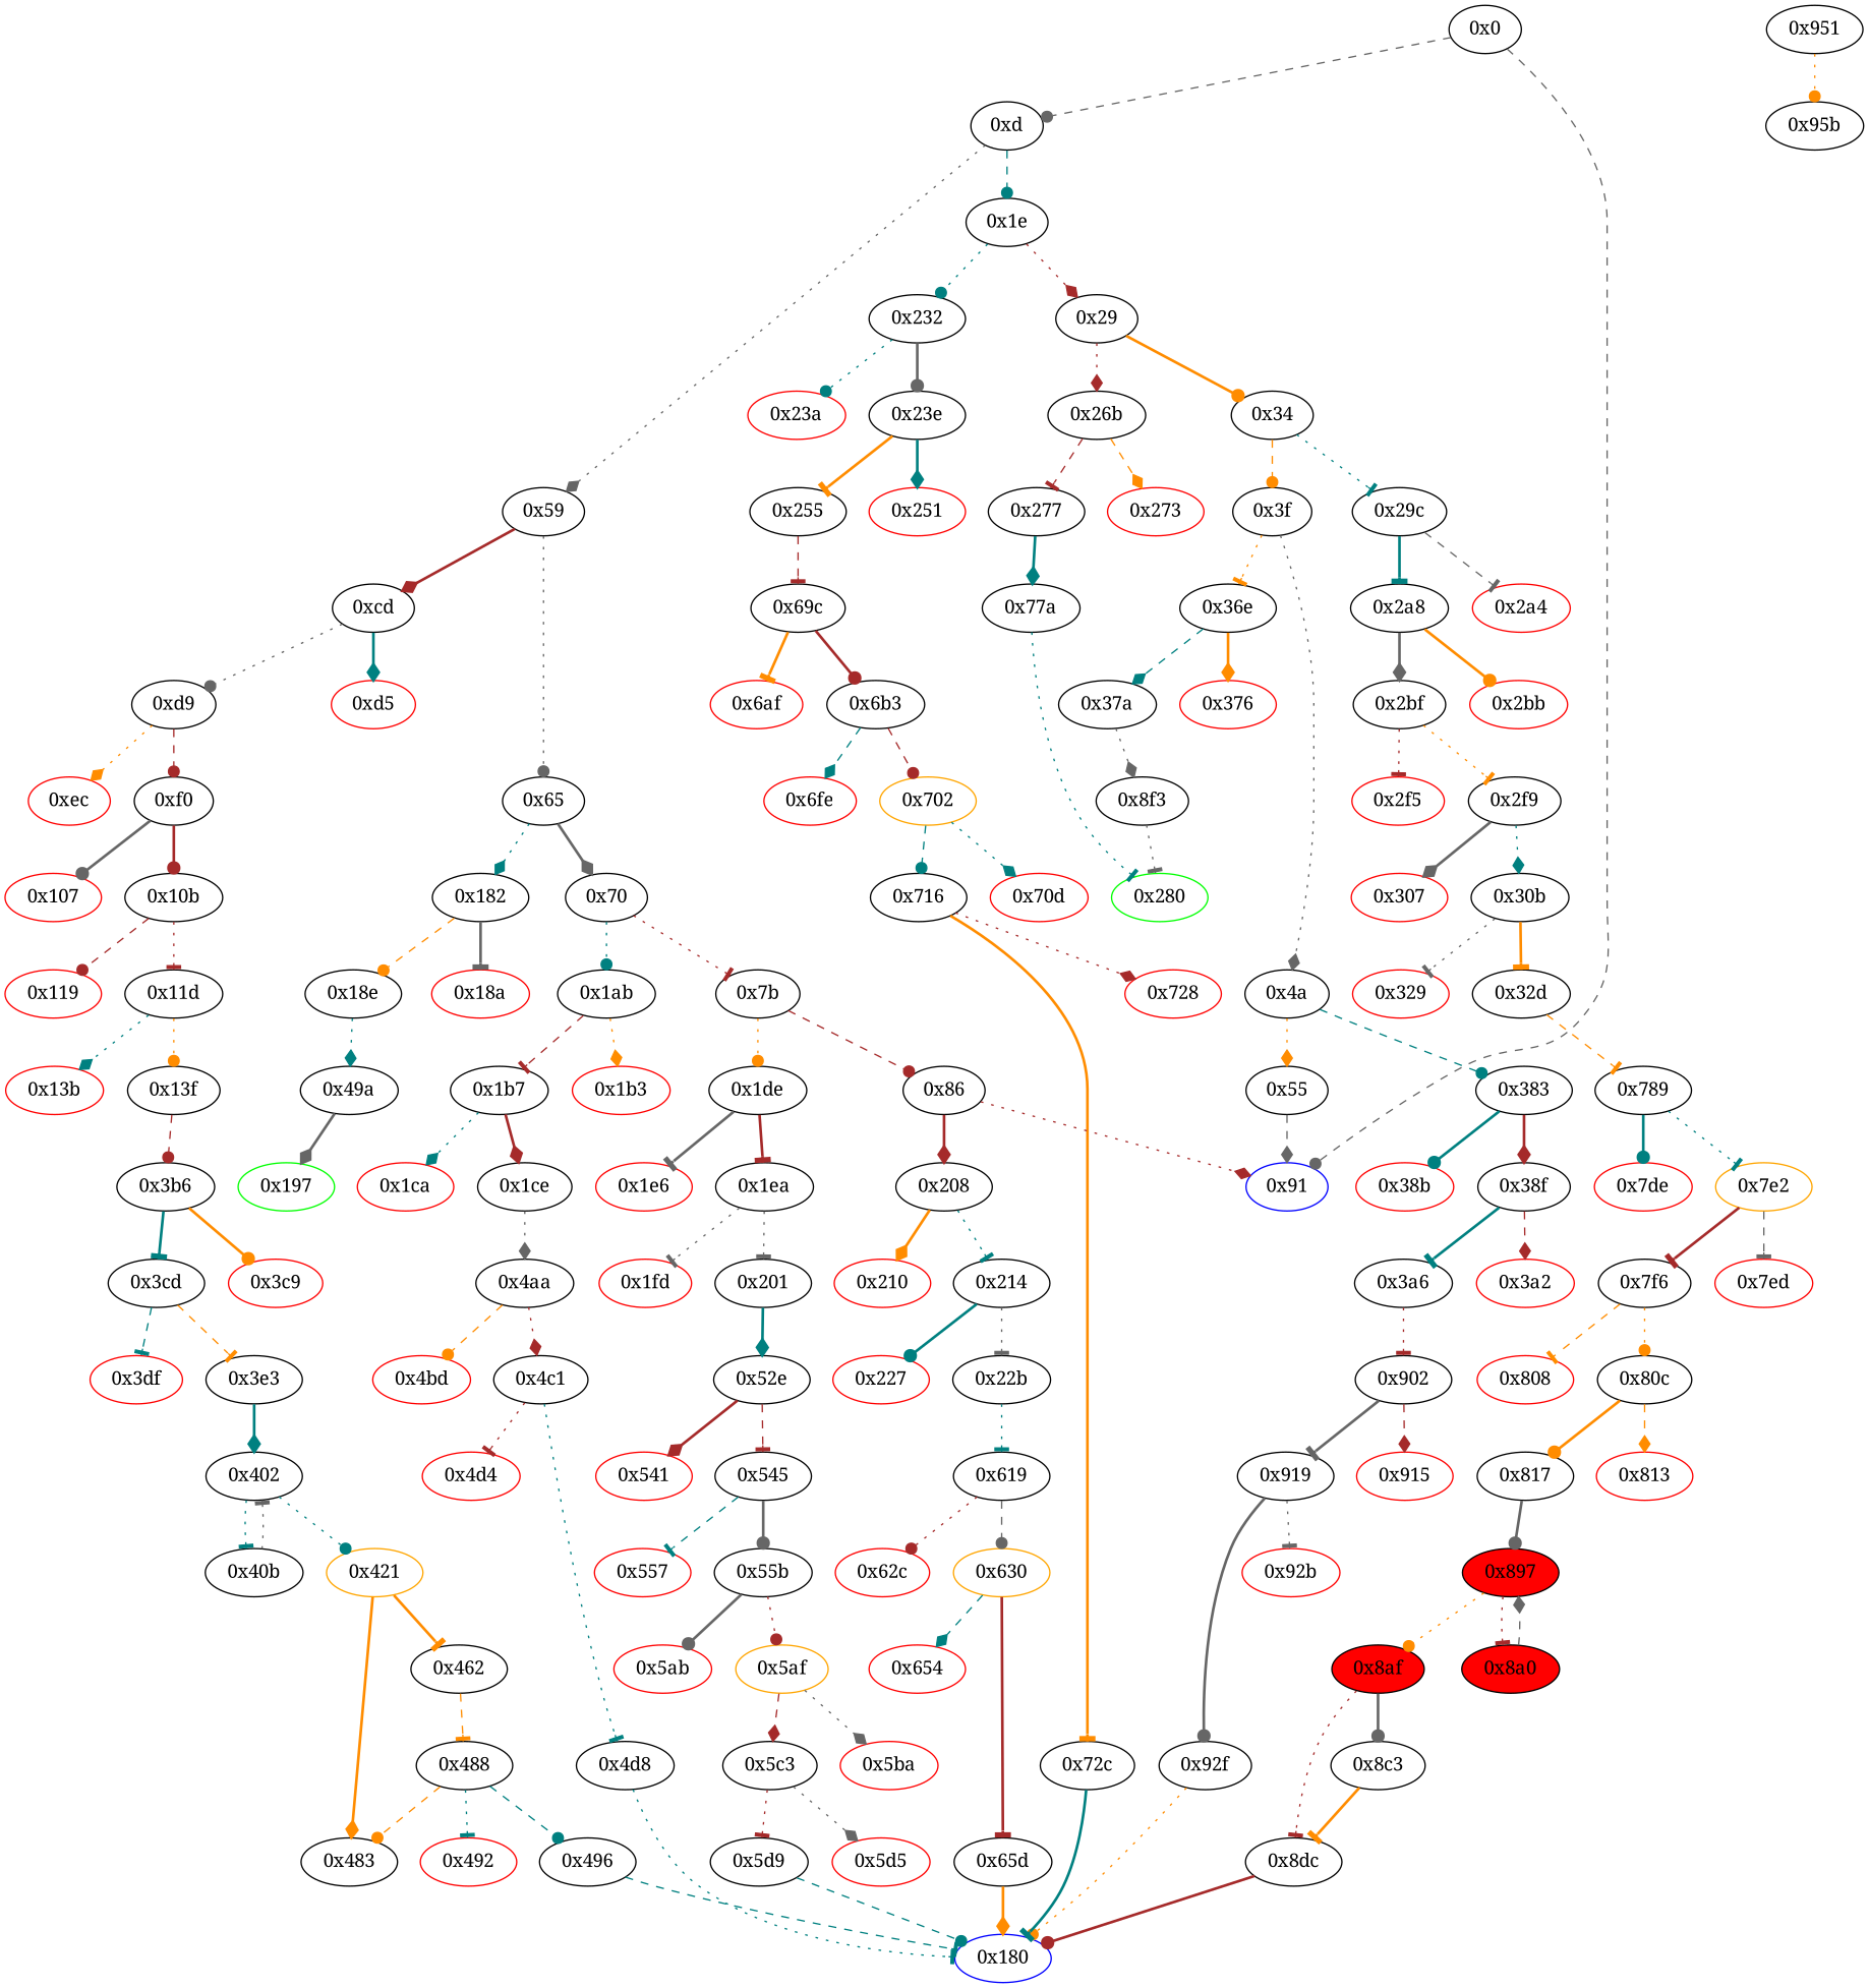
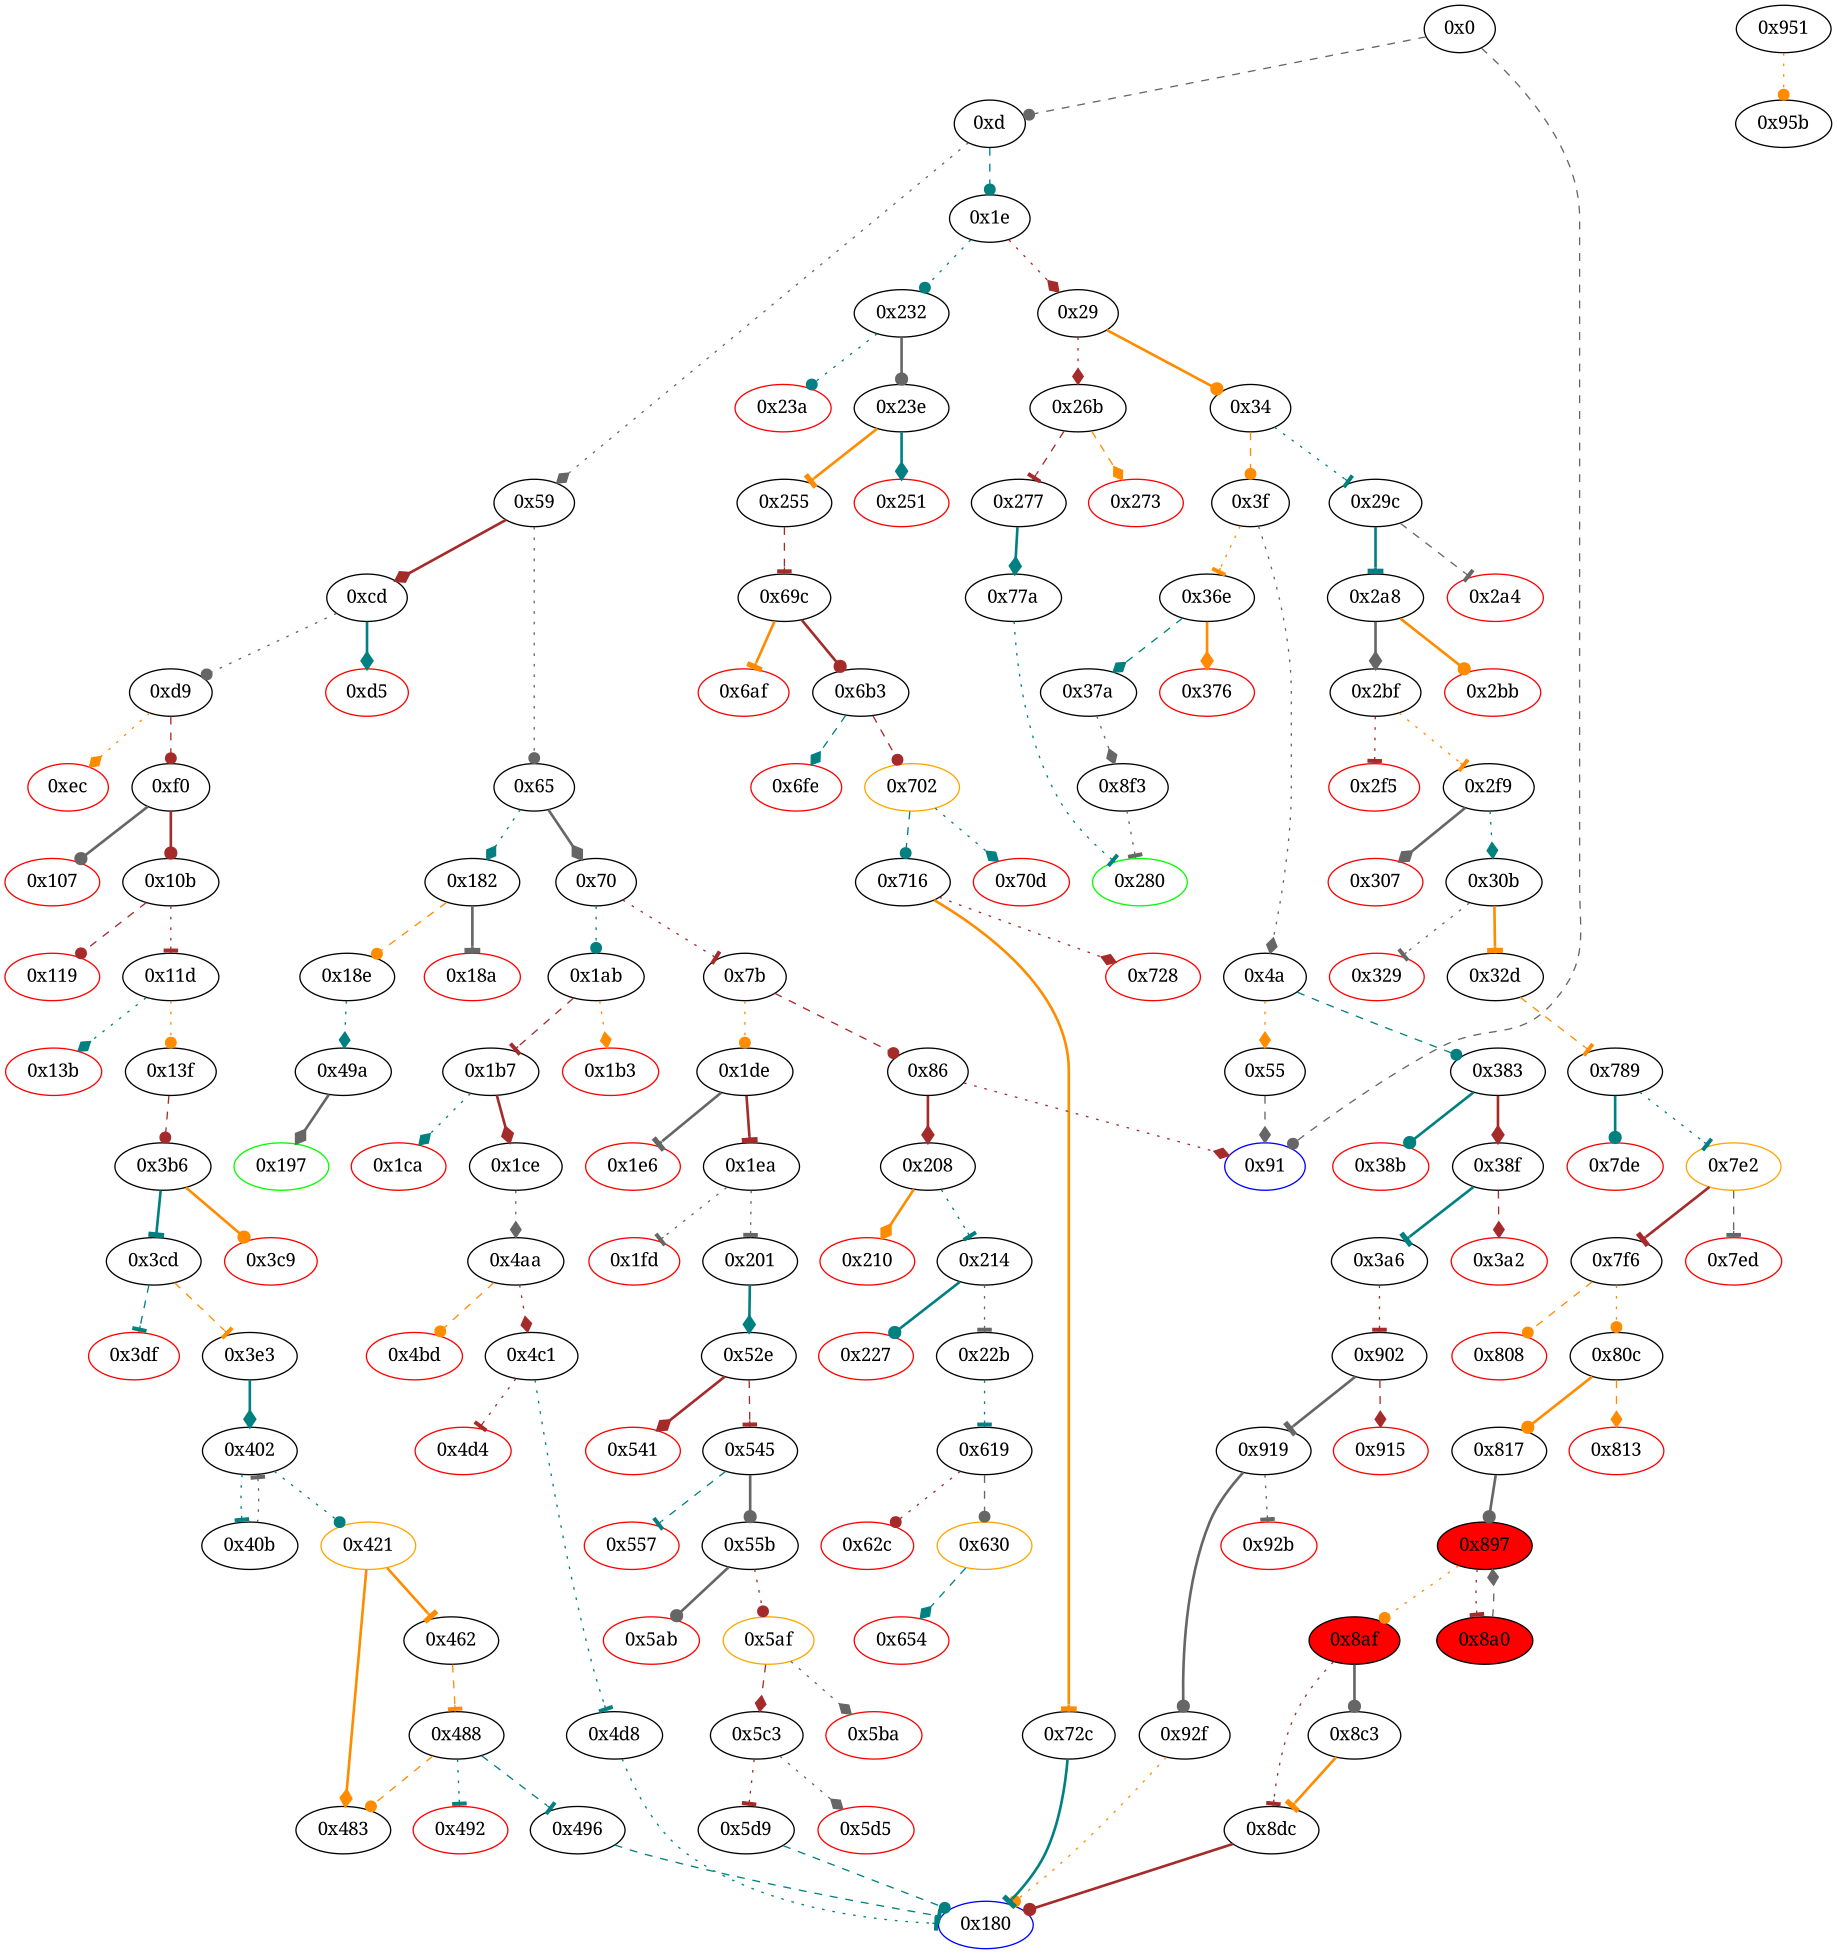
  strict digraph {
    fontname="Noto Serif"
    node [fillcolor=white fontname="Noto Serif" style=filled]
    edge [arrowhead=tee color=teal fontname="Noto Serif" style=dotted]
    "0x23a" [color=red]
    "0x107" [color=red]
    "0x0"
    "0xd"
    "0x91" [color=blue]
    "0x1e"
    "0x59"
    "0x545"
    "0x55b"
    "0x557" [color=red]
    "0x5af" [color=orange]
    "0x5ab" [color=red]
    "0x951"
    "0x95b"
    "0x7e2" [color=orange]
    "0x789"
    "0x7de" [color=red]
    "0x7f6"
    "0x7ed" [color=red]
    "0x180" [color=blue]
-   "0x65d"
    "0x5c3"
    "0x5d9"
    "0x5d5" [color=red]
    "0x2a4" [color=red]
    "0x492" [color=red]
    "0x11d"
    "0x13f"
    "0x13b" [color=red]
    "0x3b6"
    "0x5ba" [color=red]
    "0x1e6" [color=red]
    "0x22b"
    "0x619"
    "0x630" [color=orange]
    "0x62c" [color=red]
    "0x23e"
    "0x255"
    "0x251" [color=red]
    "0x69c"
    "0x1b3" [color=red]
    "0x1ab"
    "0x1b7"
    "0x1ce"
    "0x1ca" [color=red]
    "0x3cd"
    "0x3c9" [color=red]
    "0x232"
    "0x29"
    "0x26b"
    "0x34"
    "0x808" [color=red]
    "0x80c"
    "0x2f5" [color=red]
    "0x376" [color=red]
    "0x55"
    "0x3e3"
    "0x3df" [color=red]
    "0xcd"
    "0x65"
    "0x402"
    "0x4bd" [color=red]
    "0x10b"
    "0x119" [color=red]
    "0x329" [color=red]
    "0x29c"
    "0x2a8"
    "0x2bf"
    "0x2bb" [color=red]
    "0xd9"
    "0xf0"
    "0xec" [color=red]
    "0x1de"
    "0x1ea"
    "0x1fd" [color=red]
    "0x201"
    "0x38b" [color=red]
    "0x383"
    "0x38f"
    "0x3a6"
    "0x3a2" [color=red]
    "0x214"
    "0x227" [color=red]
    "0x902"
    "0x919"
    "0x915" [color=red]
    "0x92f"
    "0x92b" [color=red]
    "0x6af" [color=red]
    "0x6b3"
    "0x36e"
    "0x37a"
    "0x8f3"
    "0x728" [color=red]
    "0x70d" [color=red]
    "0x30b"
    "0x32d"
    "0x496"
    "0x702" [color=orange]
    "0x6fe" [color=red]
    "0x307" [color=red]
    "0x4d4" [color=red]
    "0x4c1"
    "0x4d8"
    "0x421" [color=orange]
    "0x40b"
    "0x483"
    "0x462"
    "0x210" [color=red]
    "0x813" [color=red]
    "0x817"
    "0xd5" [color=red]
    "0x2f9"
    "0x4aa"
    "0x716"
    "0x72c"
    "0x488"
    "0x654" [color=red]
    "0x8a0" [fillcolor=red]
    "0x897" [fillcolor=red]
    "0x8af" [fillcolor=red]
    "0x18e"
    "0x49a"
    "0x197" [color=green]
    "0x273" [color=red]
    "0x208"
    "0x280" [color=green]
    "0x182"
    "0x70"
    "0x8c3"
    "0x8dc"
    "0x3f"
    "0x4a"
    "0x77a"
    "0x52e"
    "0x18a" [color=red]
    "0x277"
    "0x86"
    "0x541" [color=red]
    "0x7b"
    "0x0" -> "0xd" [arrowhead=dot color=gray40 style=dashed]
    "0x0" -> "0x91" [arrowhead=dot color=gray40 style=dashed]
    "0xd" -> "0x1e" [arrowhead=dot style=dashed]
    "0xd" -> "0x59" [arrowhead=diamond color=gray40]
    "0x1e" -> "0x232" [arrowhead=dot]
    "0x1e" -> "0x29" [arrowhead=diamond color=brown]
    "0x59" -> "0xcd" [arrowhead=diamond color=brown style=bold]
    "0x59" -> "0x65" [arrowhead=dot color=gray40]
    "0x545" -> "0x55b" [arrowhead=dot color=gray40 style=bold]
    "0x545" -> "0x557" [style=dashed]
    "0x55b" -> "0x5af" [arrowhead=dot color=brown]
    "0x55b" -> "0x5ab" [arrowhead=dot color=gray40 style=bold]
    "0x5af" -> "0x5c3" [arrowhead=diamond color=brown style=dashed]
    "0x5af" -> "0x5ba" [arrowhead=diamond color=gray40]
    "0x951" -> "0x95b" [arrowhead=dot color=darkorange]
    "0x7e2" -> "0x7f6" [color=brown style=bold]
    "0x7e2" -> "0x7ed" [color=gray40 style=dashed]
    "0x789" -> "0x7e2"
    "0x789" -> "0x7de" [arrowhead=dot style=bold]
-   "0x7f6" -> "0x808" [color=darkorange style=dashed]
+   "0x7f6" -> "0x808" [arrowhead=dot color=darkorange style=dashed]
    "0x7f6" -> "0x80c" [arrowhead=dot color=darkorange]
-   "0x65d" -> "0x180" [arrowhead=diamond color=darkorange style=bold]
    "0x5c3" -> "0x5d9" [color=brown]
    "0x5c3" -> "0x5d5" [arrowhead=diamond color=gray40]
    "0x5d9" -> "0x180" [arrowhead=dot style=dashed]
    "0x11d" -> "0x13f" [arrowhead=dot color=darkorange]
    "0x11d" -> "0x13b" [arrowhead=diamond]
    "0x13f" -> "0x3b6" [arrowhead=dot color=brown style=dashed]
    "0x3b6" -> "0x3cd" [style=bold]
    "0x3b6" -> "0x3c9" [arrowhead=dot color=darkorange style=bold]
    "0x22b" -> "0x619"
    "0x619" -> "0x630" [arrowhead=dot color=gray40 style=dashed]
    "0x619" -> "0x62c" [arrowhead=dot color=brown]
-   "0x630" -> "0x65d" [color=brown style=bold]
    "0x630" -> "0x654" [arrowhead=diamond style=dashed]
    "0x23e" -> "0x255" [color=darkorange style=bold]
    "0x23e" -> "0x251" [arrowhead=diamond style=bold]
    "0x255" -> "0x69c" [color=brown style=dashed]
    "0x69c" -> "0x6af" [color=darkorange style=bold]
    "0x69c" -> "0x6b3" [arrowhead=dot color=brown style=bold]
    "0x1ab" -> "0x1b3" [arrowhead=diamond color=darkorange]
    "0x1ab" -> "0x1b7" [color=brown style=dashed]
    "0x1b7" -> "0x1ce" [arrowhead=diamond color=brown style=bold]
    "0x1b7" -> "0x1ca" [arrowhead=diamond]
    "0x1ce" -> "0x4aa" [arrowhead=diamond color=gray40]
    "0x3cd" -> "0x3e3" [color=darkorange style=dashed]
    "0x3cd" -> "0x3df" [style=dashed]
    "0x232" -> "0x23a" [arrowhead=dot]
    "0x232" -> "0x23e" [arrowhead=dot color=gray40 style=bold]
    "0x29" -> "0x26b" [arrowhead=diamond color=brown]
    "0x29" -> "0x34" [arrowhead=dot color=darkorange style=bold]
    "0x26b" -> "0x273" [arrowhead=diamond color=darkorange style=dashed]
    "0x26b" -> "0x277" [color=brown style=dashed]
    "0x34" -> "0x29c"
    "0x34" -> "0x3f" [arrowhead=dot color=darkorange style=dashed]
    "0x80c" -> "0x813" [arrowhead=diamond color=darkorange style=dashed]
    "0x80c" -> "0x817" [arrowhead=dot color=darkorange style=bold]
    "0x55" -> "0x91" [arrowhead=diamond color=gray40 style=dashed]
    "0x3e3" -> "0x402" [arrowhead=diamond style=bold]
    "0xcd" -> "0xd9" [arrowhead=dot color=gray40]
    "0xcd" -> "0xd5" [arrowhead=diamond style=bold]
    "0x65" -> "0x182" [arrowhead=diamond]
    "0x65" -> "0x70" [arrowhead=diamond color=gray40 style=bold]
    "0x402" -> "0x421" [arrowhead=dot]
    "0x402" -> "0x40b"
    "0x10b" -> "0x11d" [color=brown]
    "0x10b" -> "0x119" [arrowhead=dot color=brown style=dashed]
    "0x29c" -> "0x2a4" [color=gray40 style=dashed]
    "0x29c" -> "0x2a8" [style=bold]
    "0x2a8" -> "0x2bf" [arrowhead=diamond color=gray40 style=bold]
    "0x2a8" -> "0x2bb" [arrowhead=dot color=darkorange style=bold]
    "0x2bf" -> "0x2f5" [color=brown]
    "0x2bf" -> "0x2f9" [color=darkorange]
    "0xd9" -> "0xf0" [arrowhead=dot color=brown style=dashed]
    "0xd9" -> "0xec" [arrowhead=diamond color=darkorange]
    "0xf0" -> "0x107" [arrowhead=dot color=gray40 style=bold]
    "0xf0" -> "0x10b" [arrowhead=dot color=brown style=bold]
    "0x1de" -> "0x1e6" [color=gray40 style=bold]
    "0x1de" -> "0x1ea" [color=brown style=bold]
    "0x1ea" -> "0x1fd" [color=gray40]
    "0x1ea" -> "0x201" [color=gray40]
    "0x201" -> "0x52e" [arrowhead=diamond style=bold]
    "0x383" -> "0x38b" [arrowhead=dot style=bold]
    "0x383" -> "0x38f" [arrowhead=diamond color=brown style=bold]
    "0x38f" -> "0x3a6" [style=bold]
    "0x38f" -> "0x3a2" [arrowhead=diamond color=brown style=dashed]
    "0x3a6" -> "0x902" [color=brown]
    "0x214" -> "0x22b" [color=gray40]
    "0x214" -> "0x227" [arrowhead=dot style=bold]
    "0x902" -> "0x919" [color=gray40 style=bold]
    "0x902" -> "0x915" [arrowhead=diamond color=brown style=dashed]
    "0x919" -> "0x92f" [arrowhead=dot color=gray40 style=bold]
    "0x919" -> "0x92b" [color=gray40]
    "0x92f" -> "0x180" [arrowhead=dot color=darkorange]
    "0x6b3" -> "0x702" [arrowhead=dot color=brown style=dashed]
    "0x6b3" -> "0x6fe" [arrowhead=diamond style=dashed]
    "0x36e" -> "0x376" [arrowhead=diamond color=darkorange style=bold]
    "0x36e" -> "0x37a" [arrowhead=diamond style=dashed]
    "0x37a" -> "0x8f3" [arrowhead=diamond color=gray40]
    "0x8f3" -> "0x280" [color=gray40]
    "0x30b" -> "0x329" [color=gray40]
    "0x30b" -> "0x32d" [color=darkorange style=bold]
    "0x32d" -> "0x789" [color=darkorange style=dashed]
    "0x496" -> "0x180" [style=dashed]
    "0x702" -> "0x70d" [arrowhead=diamond]
    "0x702" -> "0x716" [arrowhead=dot style=dashed]
    "0x4c1" -> "0x4d4" [color=brown]
    "0x4c1" -> "0x4d8"
    "0x4d8" -> "0x180"
    "0x421" -> "0x483" [arrowhead=diamond color=darkorange style=bold]
    "0x421" -> "0x462" [color=darkorange style=bold]
    "0x40b" -> "0x402" [color=gray40]
    "0x462" -> "0x488" [color=darkorange style=dashed]
    "0x817" -> "0x897" [arrowhead=dot color=gray40 style=bold]
    "0x2f9" -> "0x30b" [arrowhead=diamond]
    "0x2f9" -> "0x307" [arrowhead=diamond color=gray40 style=bold]
    "0x4aa" -> "0x4bd" [arrowhead=dot color=darkorange style=dashed]
    "0x4aa" -> "0x4c1" [arrowhead=diamond color=brown]
    "0x716" -> "0x728" [arrowhead=diamond color=brown]
    "0x716" -> "0x72c" [color=darkorange style=bold]
    "0x72c" -> "0x180" [style=bold]
    "0x488" -> "0x492"
-   "0x488" -> "0x496" [arrowhead=dot style=dashed]
+   "0x488" -> "0x496" [style=dashed]
    "0x488" -> "0x483" [arrowhead=dot color=darkorange style=dashed]
    "0x8a0" -> "0x897" [arrowhead=diamond color=gray40 style=dashed]
    "0x897" -> "0x8a0" [color=brown]
    "0x897" -> "0x8af" [arrowhead=dot color=darkorange]
    "0x8af" -> "0x8c3" [arrowhead=dot color=gray40 style=bold]
    "0x8af" -> "0x8dc" [color=brown]
    "0x18e" -> "0x49a" [arrowhead=diamond]
    "0x49a" -> "0x197" [arrowhead=diamond color=gray40 style=bold]
    "0x208" -> "0x214"
    "0x208" -> "0x210" [arrowhead=diamond color=darkorange style=bold]
    "0x182" -> "0x18e" [arrowhead=dot color=darkorange style=dashed]
    "0x182" -> "0x18a" [color=gray40 style=bold]
    "0x70" -> "0x1ab" [arrowhead=dot]
    "0x70" -> "0x7b" [color=brown]
    "0x8c3" -> "0x8dc" [color=darkorange style=bold]
    "0x8dc" -> "0x180" [arrowhead=dot color=brown style=bold]
    "0x3f" -> "0x36e" [color=darkorange]
    "0x3f" -> "0x4a" [arrowhead=diamond color=gray40]
    "0x4a" -> "0x55" [arrowhead=diamond color=darkorange]
    "0x4a" -> "0x383" [arrowhead=dot style=dashed]
    "0x77a" -> "0x280"
    "0x52e" -> "0x545" [color=brown style=dashed]
    "0x52e" -> "0x541" [arrowhead=diamond color=brown style=bold]
    "0x277" -> "0x77a" [arrowhead=diamond style=bold]
    "0x86" -> "0x91" [arrowhead=diamond color=brown]
    "0x86" -> "0x208" [arrowhead=diamond color=brown style=bold]
    "0x7b" -> "0x1de" [arrowhead=dot color=darkorange]
    "0x7b" -> "0x86" [arrowhead=dot color=brown style=dashed]
  }
